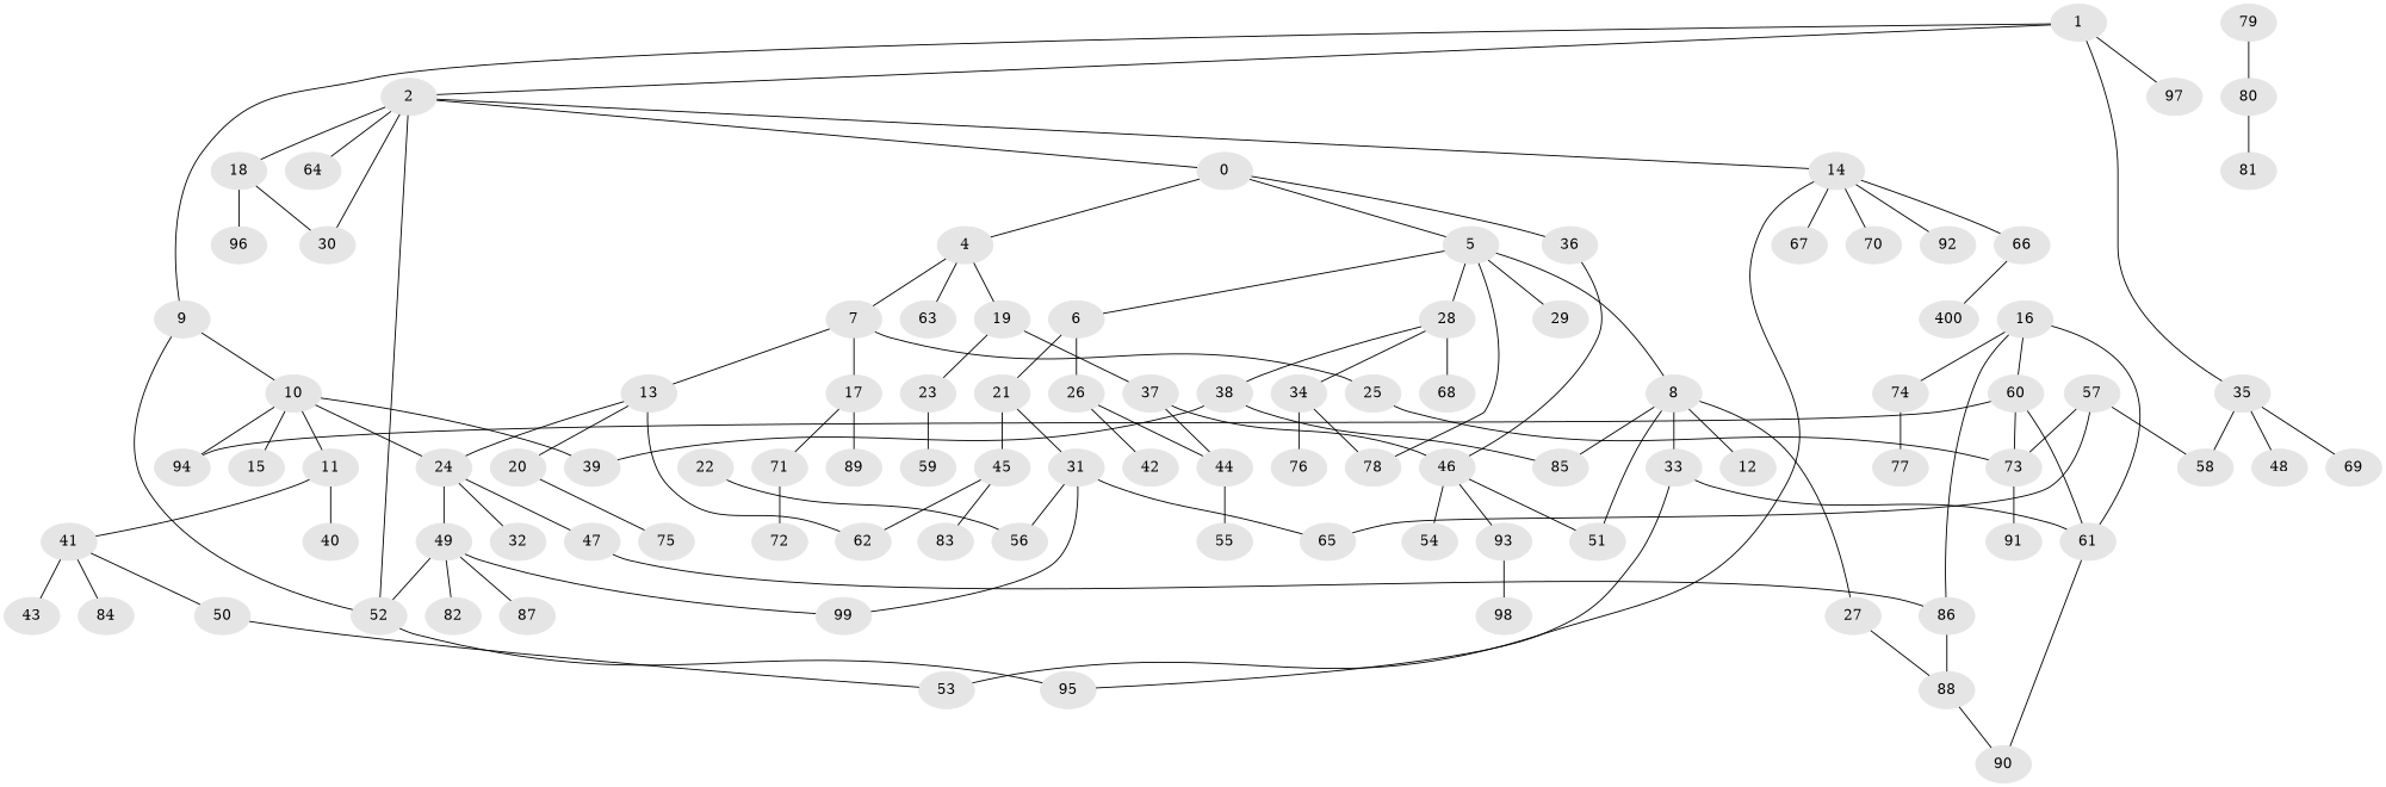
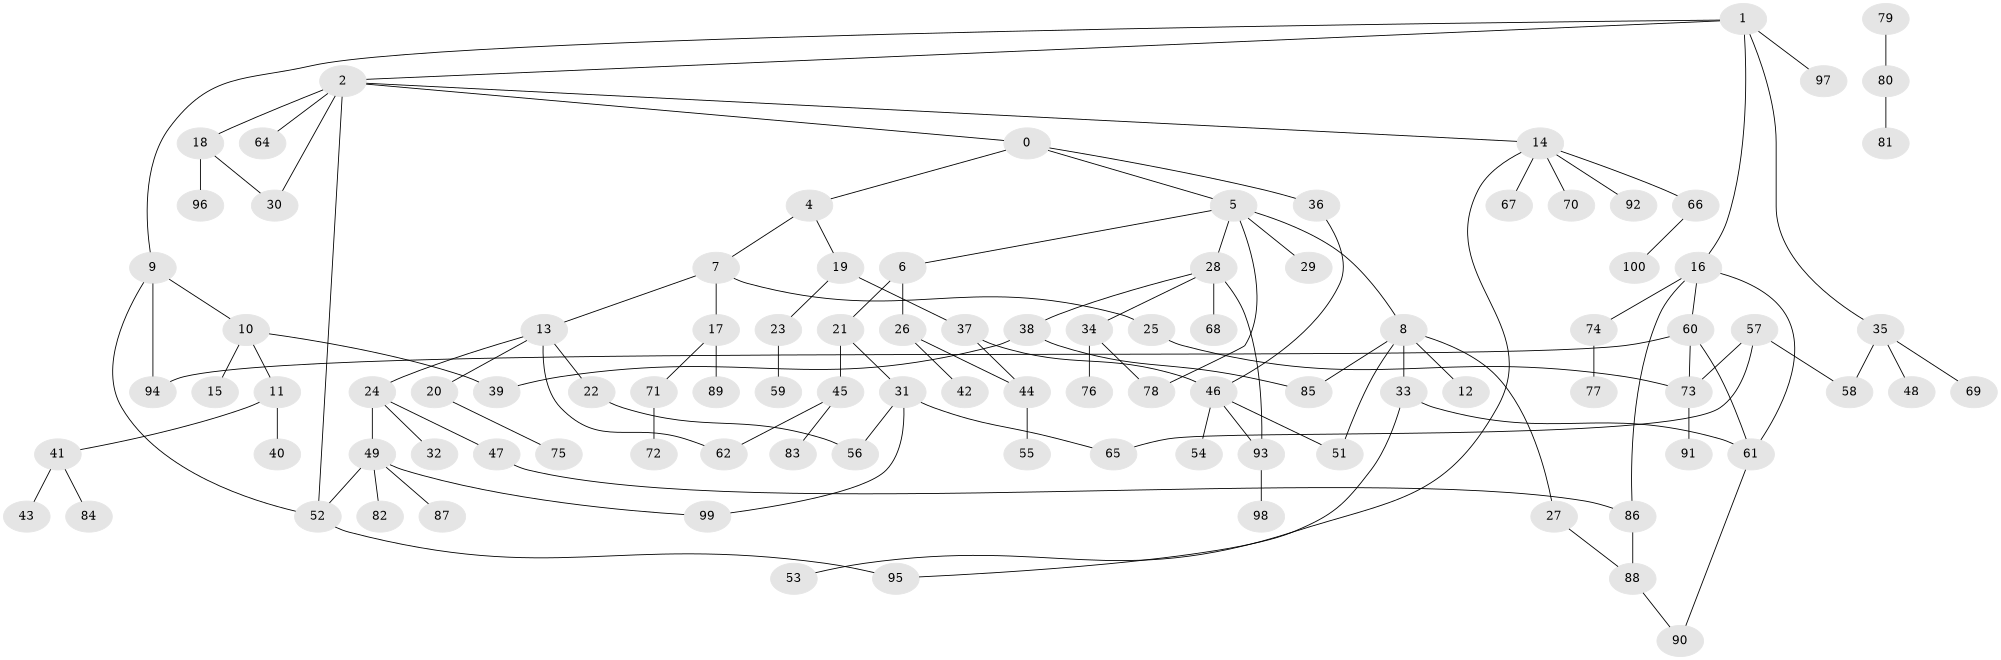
  graph {
    node [color=gray90 style=filled]
    1
    2
    9
    16
    35
    97
    n7 [label=0]
    14
    18
    30
    52
    64
    10
    94
    60
    61
    74
    86
    48
    58
    69
    4
    5
    36
    53
    66
    67
    70
    92
    96
    95
    7
    19
-   63
    6
    8
    28
    29
    78
    46
    13
    17
    25
    23
    37
    21
    26
    12
    27
    33
    51
    85
    34
    38
    68
    93
    31
    45
    42
    44
    79
    80
    24
    20
    22
    62
    71
    89
    73
    88
    11
    15
    39
    40
    41
    32
    47
    49
    43
-   50
    84
    75
    56
-   100 [label=400]
+   100
    90
    77
    72
    59
    65
    99
    83
    82
    87
    91
    55
    76
    98
    54
    57
    81
    1 -- 2
    1 -- 9
+   1 -- 16
    1 -- 35
    1 -- 97
    2 -- n7
    2 -- 14
    2 -- 18
    2 -- 30
    2 -- 52
    2 -- 64
    9 -- 52
    9 -- 10
-   10 -- 94
+   9 -- 94
    16 -- 60
    16 -- 61
    16 -- 74
    16 -- 86
    35 -- 48
    35 -- 58
    35 -- 69
    n7 -- 4
    n7 -- 5
    n7 -- 36
    14 -- 53
    14 -- 66
    14 -- 67
    14 -- 70
    14 -- 92
    18 -- 30
    18 -- 96
    52 -- 95
-   10 -- 24
    10 -- 11
    10 -- 15
    10 -- 39
    60 -- 94
    60 -- 61
    60 -- 73
    61 -- 90
    74 -- 77
    86 -- 88
    4 -- 7
    4 -- 19
-   4 -- 63
    5 -- 6
    5 -- 8
    5 -- 28
    5 -- 29
    5 -- 78
    36 -- 46
    66 -- 100
    7 -- 13
    7 -- 17
    7 -- 25
    19 -- 23
    19 -- 37
    6 -- 21
    6 -- 26
    8 -- 12
    8 -- 27
    8 -- 33
    8 -- 51
    8 -- 85
    28 -- 34
    28 -- 38
    28 -- 68
+   28 -- 93
    46 -- 51
    46 -- 93
    46 -- 54
    13 -- 24
    13 -- 20
+   13 -- 22
    13 -- 62
    17 -- 71
    17 -- 89
    25 -- 73
    23 -- 59
    37 -- 46
    37 -- 44
    21 -- 31
    21 -- 45
    26 -- 42
    26 -- 44
    27 -- 88
    33 -- 61
    33 -- 95
    34 -- 78
    34 -- 76
    38 -- 85
    38 -- 39
    93 -- 98
    31 -- 56
    31 -- 65
    31 -- 99
    45 -- 62
    45 -- 83
    44 -- 55
    79 -- 80
    80 -- 81
    24 -- 32
    24 -- 47
    24 -- 49
    20 -- 75
    22 -- 56
    71 -- 72
    73 -- 91
    88 -- 90
    11 -- 40
    11 -- 41
    41 -- 43
-   41 -- 50
    41 -- 84
    47 -- 86
    49 -- 52
    49 -- 99
    49 -- 82
    49 -- 87
-   50 -- 53
    57 -- 58
    57 -- 73
    57 -- 65
  }
